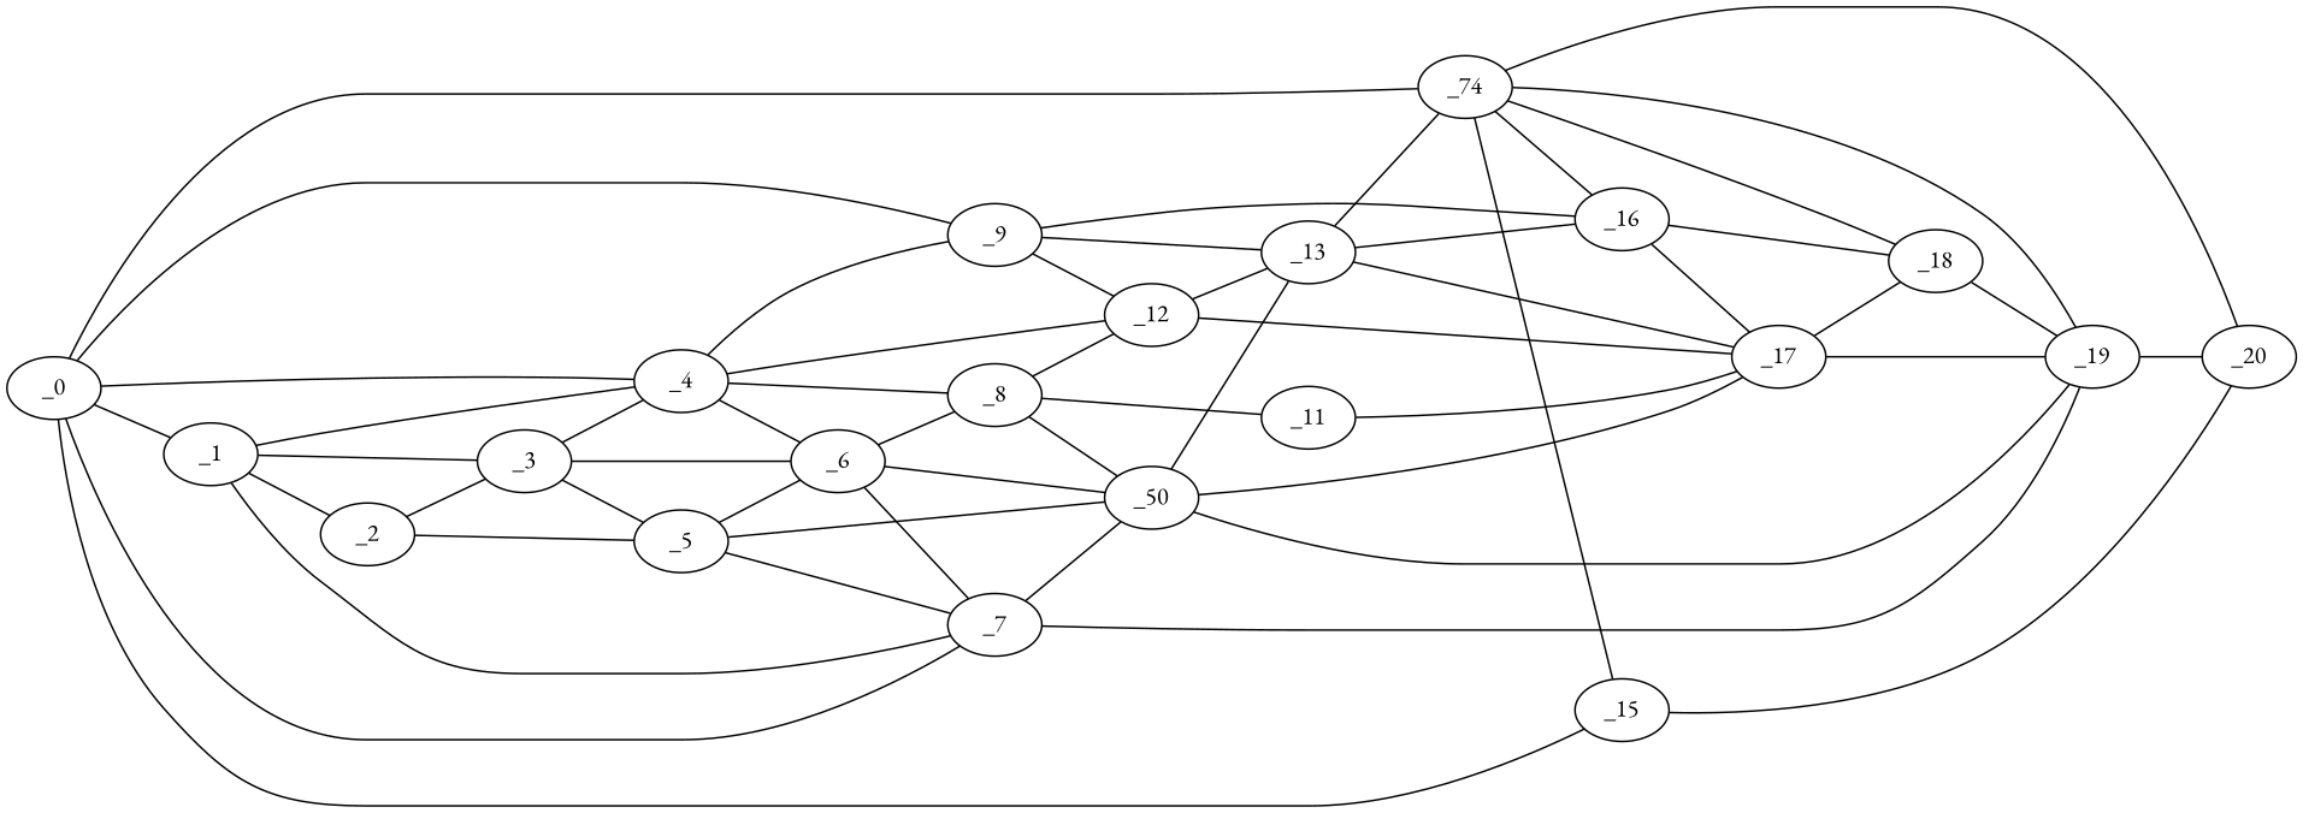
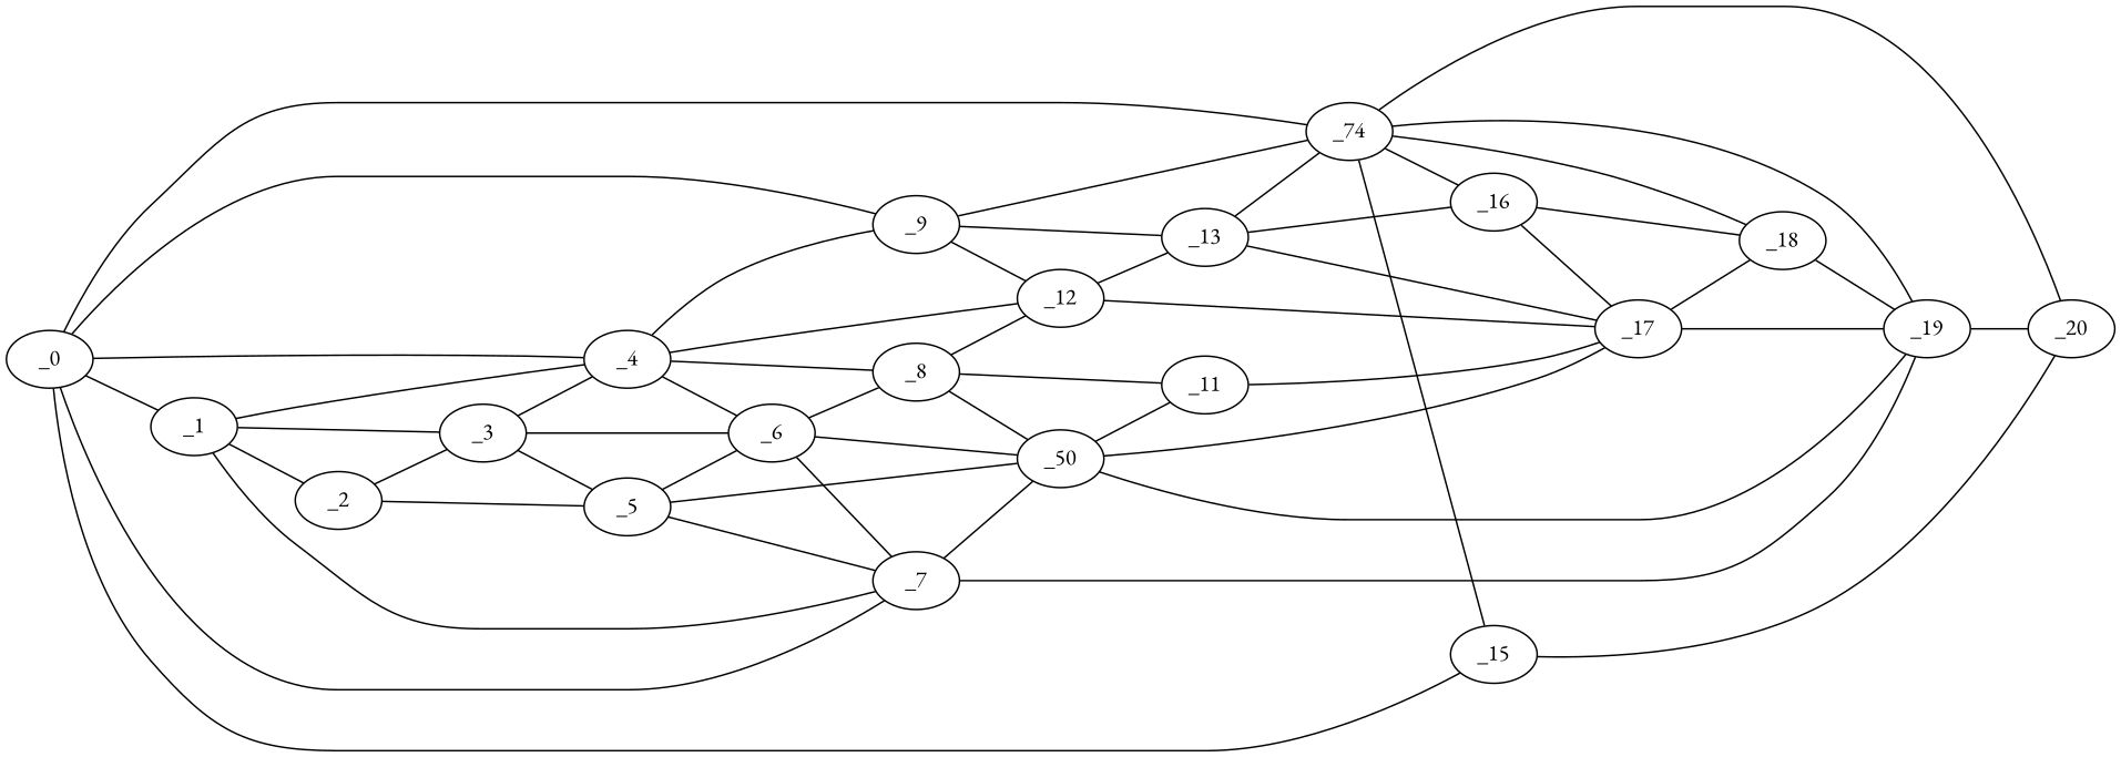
  graph {
    fontname="EB Garamond"
    rankdir=LR
    node [fontname="EB Garamond" x=65 y=43]
    edge [fontname="EB Garamond" valence=2]
    _0 [x=7 y=19]
    _1 [x=27 y=22]
    _4 [x=51]
    _7 [x=53 y=12]
    _9 [x=62 y=62]
    n6 [label=_74 x=70 y=90]
    _15 [x=70 y=115]
    _2 [x=37 y=23]
    _3 [x=47 y=32]
    _6 [x=52 y=35]
    _8 [x=58 y=41]
    _12 [y=49]
    n13 [label=_50 y=33]
    _19 [x=120 y=81]
    _13 [x=68 y=61]
    _16 [x=78 y=64]
    _18 [x=85 y=63]
    _20 [x=122 y=107]
    _5 [x=52 y=23]
    _11
    _17 [x=80 y=57]
    _0 -- _1 [valence=1]
    _0 -- _4
    _0 -- _7 [valence=1]
    _0 -- _9
    _0 -- n6
    _0 -- _15 [valence=1]
    _1 -- _4
    _1 -- _7
    _1 -- _2
    _1 -- _3
    _4 -- _9
    _4 -- _6
    _4 -- _8
    _4 -- _12
    _7 -- n13 [valence=1]
    _7 -- _19 [valence=1]
-   _9 -- _16
+   _9 -- n6
    _9 -- _12 [valence=1]
    _9 -- _13
    n6 -- _15
    n6 -- _19
    n6 -- _16 [valence=1]
    n6 -- _18 [valence=1]
    n6 -- _20 [valence=1]
    _15 -- _20 [valence=1]
    _2 -- _3 [valence=1]
    _2 -- _5
    _3 -- _4 [valence=1]
    _3 -- _6
    _3 -- _5 [valence=1]
    _6 -- _7 [valence=1]
    _6 -- _8
    _6 -- n13 [valence=1]
    _8 -- _12 [valence=1]
    _8 -- n13
    _8 -- _11
    _12 -- _13 [valence=1]
    _12 -- _17
    n13 -- _19
-   n13 -- _13 [valence=1]
+   n13 -- _11 [valence=1]
    n13 -- _17
    _19 -- _20 [valence=1]
    _13 -- n6 [valence=1]
    _13 -- _16
    _13 -- _17 [valence=1]
    _16 -- _18 [valence=1]
    _16 -- _17
    _18 -- _19
    _5 -- _7
    _5 -- _6
    _5 -- n13
    _11 -- _17
    _17 -- _19
    _17 -- _18
  }
